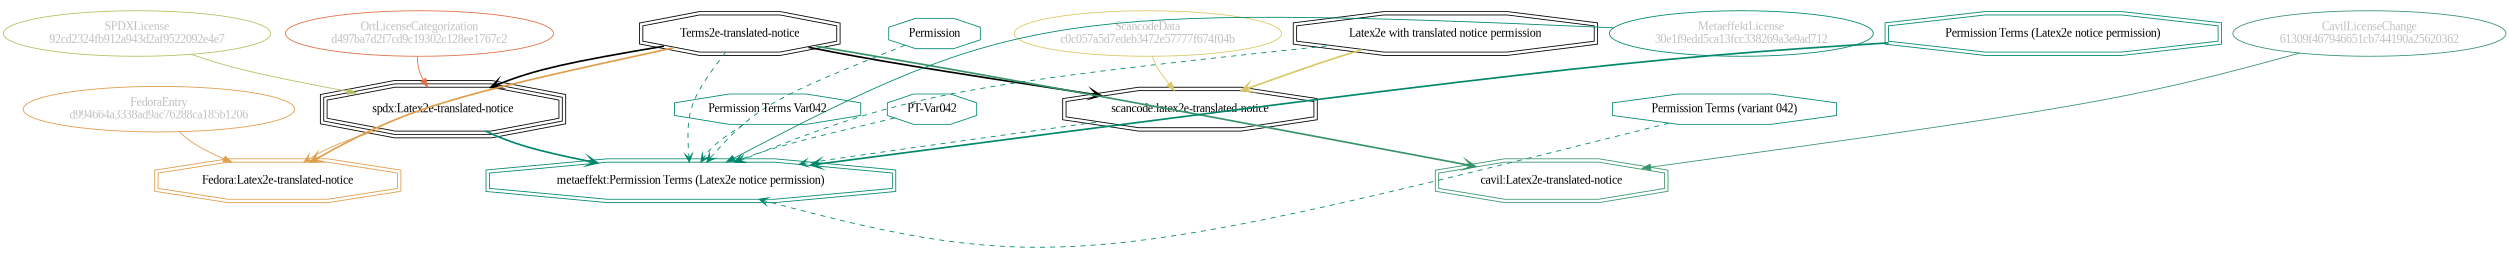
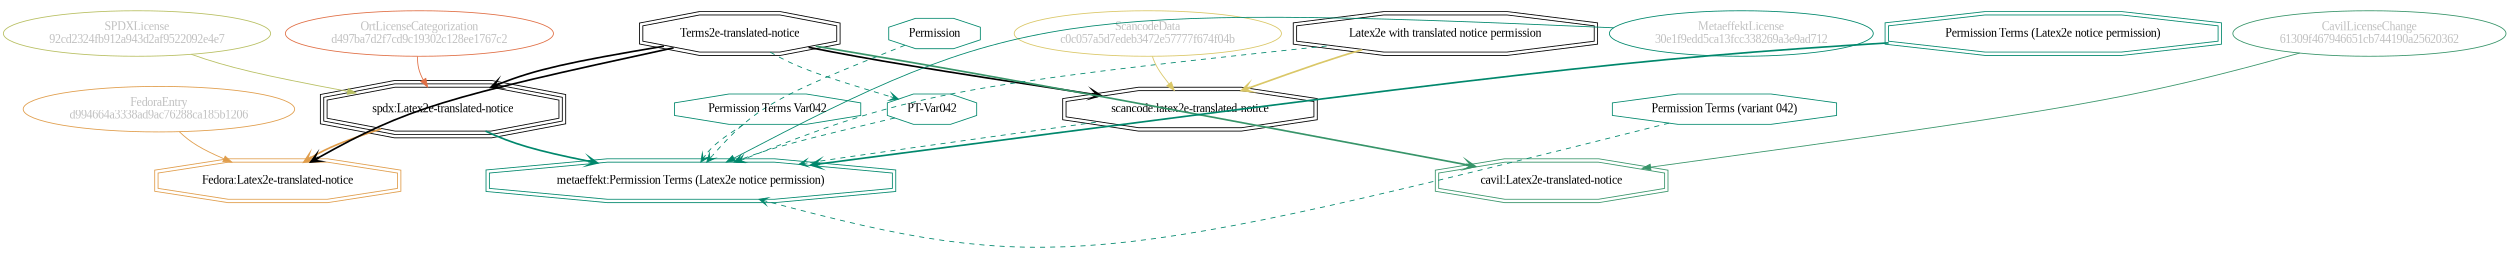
  strict digraph {
    fontname="Liberation Serif"
    splines=curved
    node [color="#00876c" fontname="Liberation Serif" shape=doubleoctagon]
    edge [color="#00876c" fontname="Liberation Serif" weight=0.5 arrowhead=vee style=bold]
    n1 [color="#b8bf62" fillcolor="beige;1" fontcolor=gray label="SPDXLicense\n92cd2324fb912a943d2af9522092e4e7" shape=ellipse]
    n2 [label="spdx:Latex2e-translated-notice" shape=tripleoctagon color=""]
    n3 [color="#e09d4b" label="Fedora:Latex2e-translated-notice"]
    n4 [label="metaeffekt:Permission Terms (Latex2e notice permission)"]
    n5 [label="Terms2e-translated-notice" color=""]
    n6 [label="scancode:latex2e-translated-notice" color=""]
    n7 [color="#379469" label="cavil:Latex2e-translated-notice"]
    n8 [label="Latex2e with translated notice permission" color=""]
    n9 [color="#e09d4b" fillcolor="beige;1" fontcolor=gray label="FedoraEntry\nd994664a3338ad9ac76288ca185b1206" shape=ellipse]
    n10 [color="#dac767" fillcolor="beige;1" fontcolor=gray label="ScancodeData\nc0c057a5d7edeb3472e57777f674f04b" shape=ellipse]
    n11 [color="#e06f45" fillcolor="beige;1" fontcolor=gray label="OrtLicenseCategorization\nd497ba7d2f7cd9c19302c128ee1767c2" shape=ellipse]
    n12 [color="#379469" fillcolor="beige;1" fontcolor=gray label="CavilLicenseChange\n61309f467946651cb744190a25620362" shape=ellipse]
    n13 [label=Permission shape=octagon]
    n14 [fillcolor="beige;1" fontcolor=gray label="MetaeffektLicense\n30e1f9edd5ca13fcc338269a3e9ad712" shape=ellipse]
    n15 [label="Permission Terms (Latex2e notice permission)"]
    n16 [label="PT-Var042" shape=octagon]
    n17 [label="Permission Terms (variant 042)" shape=octagon]
    n18 [label="Permission Terms Var042" shape=octagon]
    n1 -> n2 [color="#b8bf62" arrowhead="" style=""]
-   n2 -> n3 [color="#e09d4b" style=solid weight=0.7]
+   n2 -> n3 [color="#e09d4b" weight=0.7]
    n2 -> n4 [weight=0.7]
    n5 -> n2 [weight=0.7 color=""]
-   n5 -> n3 [color="#e09d4b" weight=0.7]
-   n5 -> n4 [style=dashed]
+   n5 -> n3 [color=black weight=0.7]
+   n5 -> n16 [style=dashed]
    n5 -> n6 [weight=0.7 color=""]
    n5 -> n7 [color="#379469" weight=0.7]
    n6 -> n4 [style=dashed]
    n8 -> n4 [style=dashed]
    n8 -> n6 [color="#dac767" weight=0.7]
    n9 -> n3 [color="#e09d4b" arrowhead="" style=""]
    n10 -> n6 [color="#dac767" arrowhead="" style=""]
    n11 -> n2 [color="#e06f45" arrowhead="" style=""]
    n12 -> n7 [color="#379469" arrowhead="" style=""]
    n13 -> n4 [style=dashed]
    n14 -> n4 [arrowhead="" style=""]
    n15 -> n4 [weight=0.7]
    n16 -> n4 [style=dashed]
    n17 -> n4 [style=dashed]
    n18 -> n4 [style=dashed]
  }
